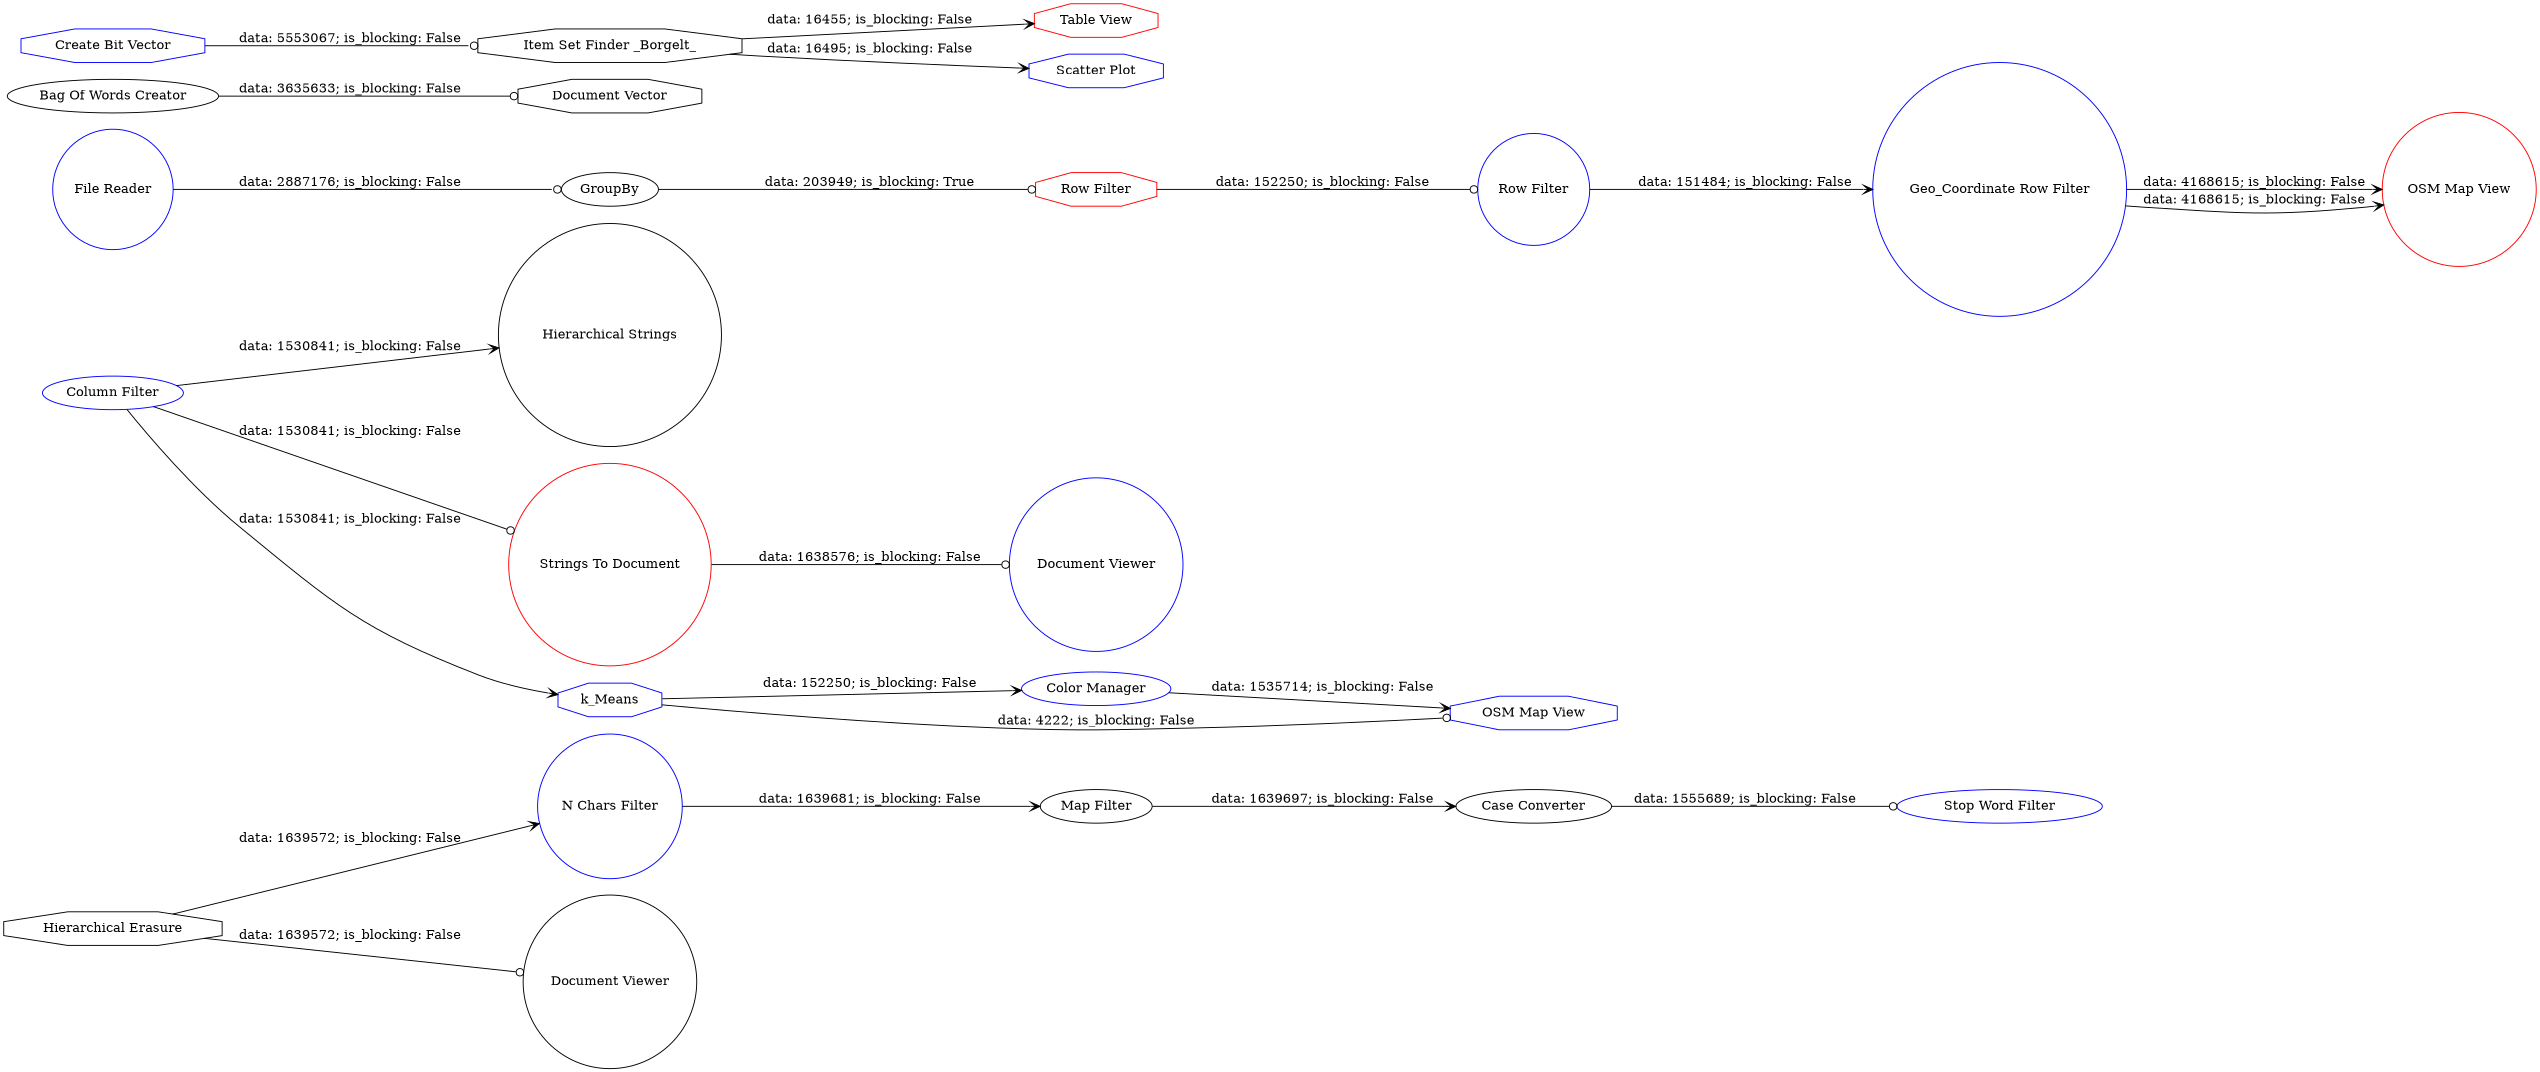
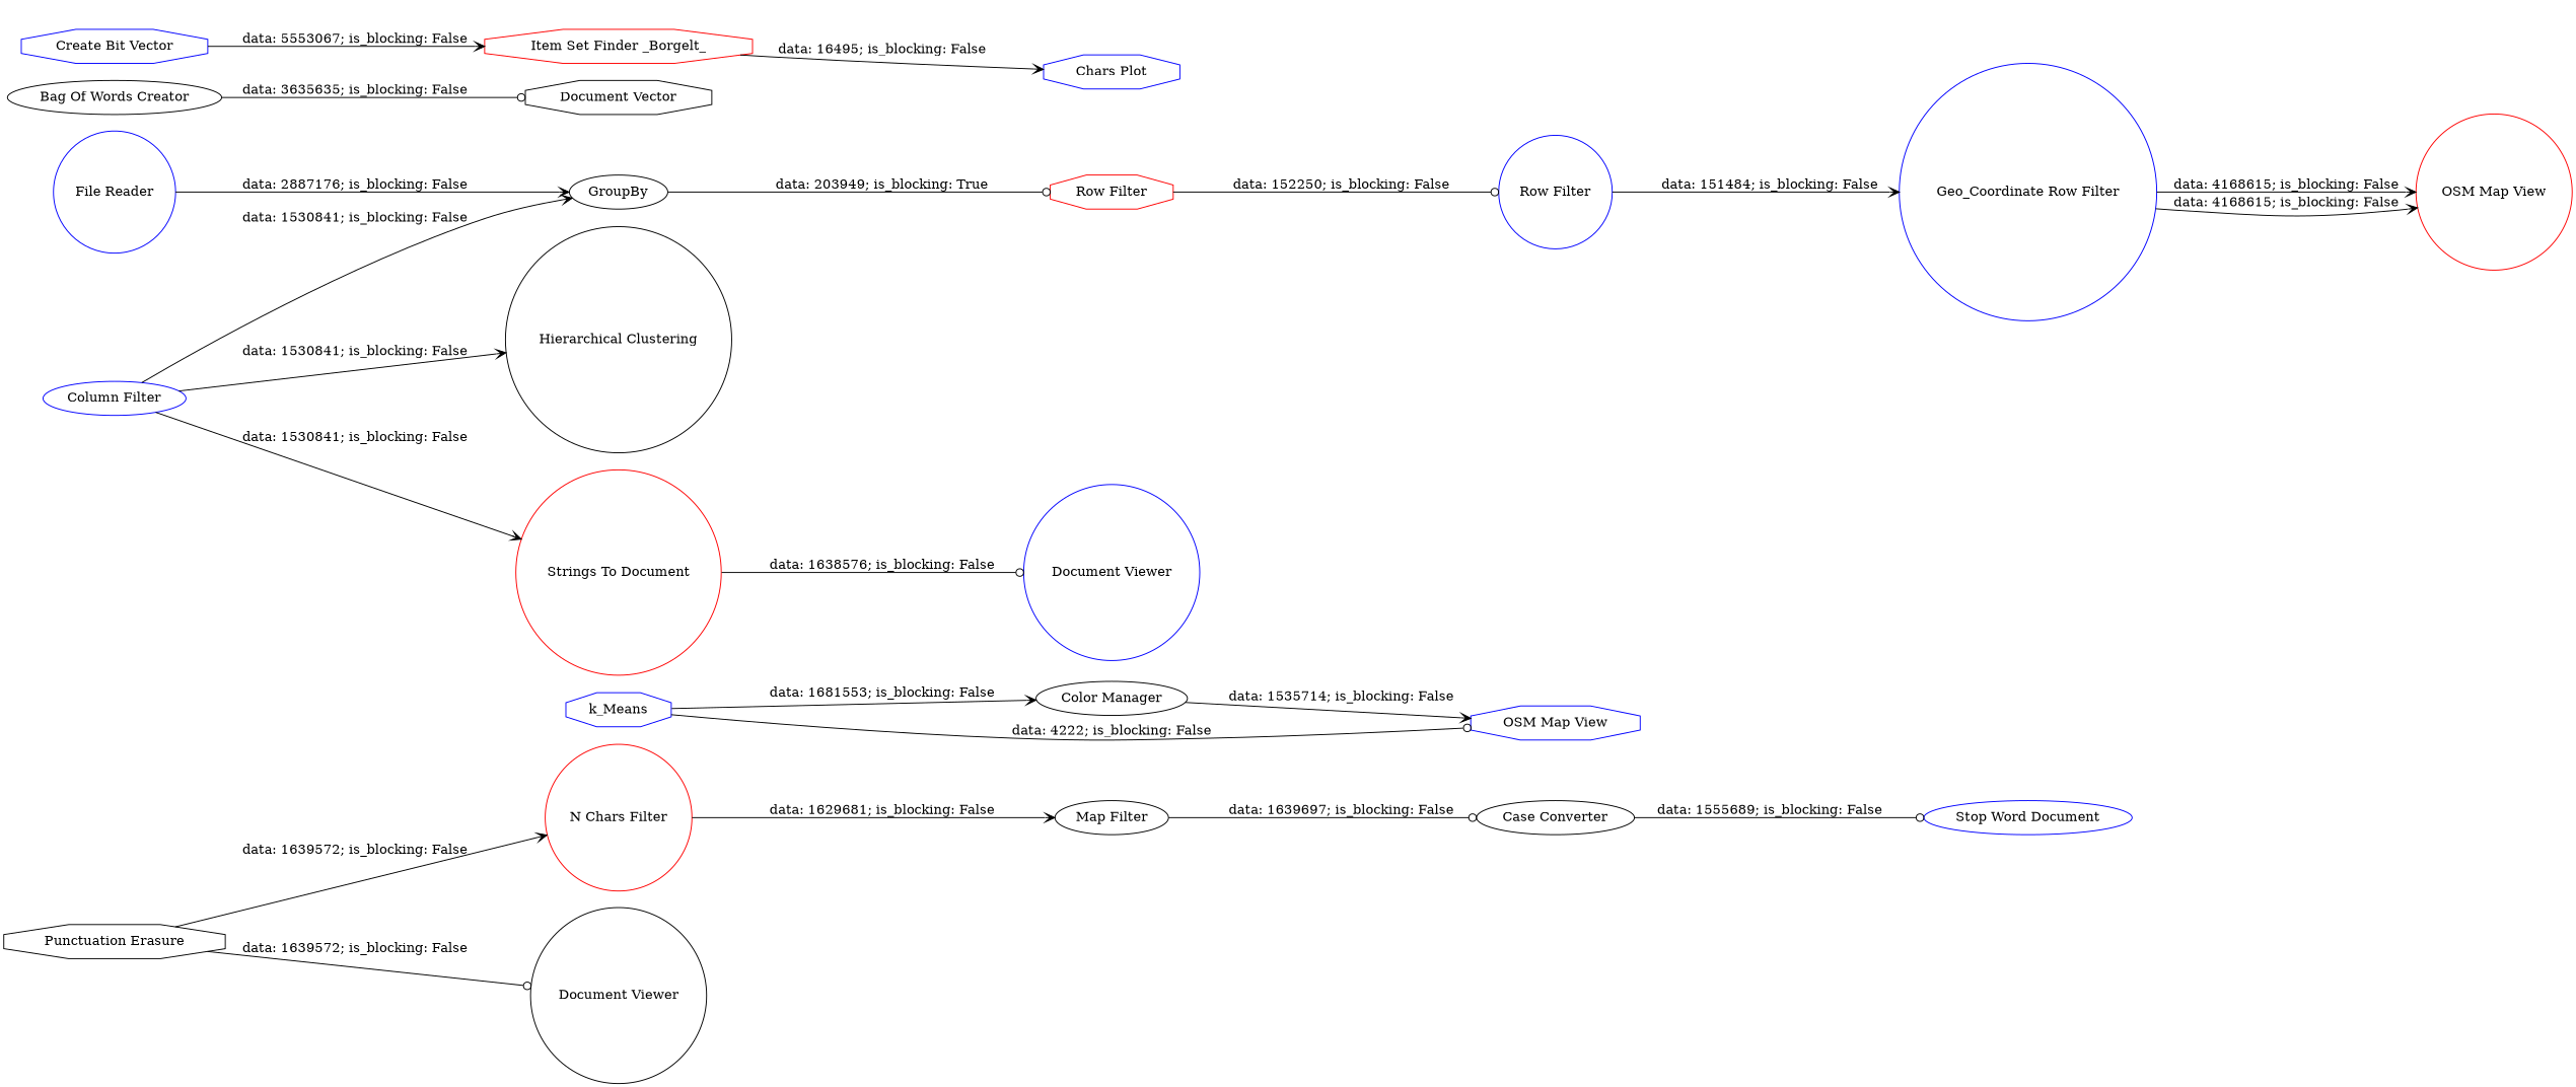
  digraph {
    rankdir=LR
    node [color=blue shape=octagon]
    edge [arrowhead=vee]
    n1 [color=black label="Map Filter" shape=ellipse]
    n2 [color=black label="Case Converter" shape=ellipse]
-   n3 [label="Stop Word Filter" shape=ellipse]
+   n3 [label="Stop Word Document" shape=ellipse]
    n4 [label="OSM Map View"]
-   n5 [label="N Chars Filter" shape=circle]
+   n5 [color=red label="N Chars Filter" shape=circle]
    n6 [label="File Reader" shape=circle]
    n7 [color=black label=GroupBy shape=ellipse]
    n8 [color=red label="Row Filter"]
    n9 [label="Column Filter" shape=ellipse]
    n10 [label=k_Means]
    n11 [color=red label="Strings To Document" shape=circle]
-   n12 [color=black label="Hierarchical Strings" shape=circle]
-   n13 [label="Color Manager" shape=ellipse]
+   n12 [color=black label="Hierarchical Clustering" shape=circle]
+   n13 [color=black label="Color Manager" shape=ellipse]
    n14 [label="Document Viewer" shape=circle]
    n15 [color=black label="Bag Of Words Creator" shape=ellipse]
    n16 [color=black label="Document Vector"]
    n17 [label="Row Filter" shape=circle]
    n18 [label="Geo_Coordinate Row Filter" shape=circle]
    n19 [color=red label="OSM Map View" shape=circle]
-   n20 [color=black label="Hierarchical Erasure"]
+   n20 [color=black label="Punctuation Erasure"]
    n21 [color=black label="Document Viewer" shape=circle]
-   n22 [color=black label="Item Set Finder _Borgelt_"]
-   n23 [color=red label="Table View"]
-   n24 [label="Scatter Plot"]
+   n22 [color=red label="Item Set Finder _Borgelt_"]
+   n24 [label="Chars Plot"]
    n25 [label="Create Bit Vector"]
-   n1 -> n2 [label="data: 1639697; is_blocking: False"]
+   n1 -> n2 [arrowhead=odot label="data: 1639697; is_blocking: False"]
    n2 -> n3 [arrowhead=odot label="data: 1555689; is_blocking: False"]
-   n5 -> n1 [label="data: 1639681; is_blocking: False"]
-   n6 -> n7 [arrowhead=odot label="data: 2887176; is_blocking: False"]
+   n5 -> n1 [label="data: 1629681; is_blocking: False"]
+   n6 -> n7 [label="data: 2887176; is_blocking: False"]
    n7 -> n8 [arrowhead=odot label="data: 203949; is_blocking: True"]
    n8 -> n17 [arrowhead=odot label="data: 152250; is_blocking: False"]
-   n9 -> n10 [label="data: 1530841; is_blocking: False"]
-   n9 -> n11 [arrowhead=odot label="data: 1530841; is_blocking: False"]
+   n9 -> n7 [label="data: 1530841; is_blocking: False"]
+   n9 -> n11 [label="data: 1530841; is_blocking: False"]
    n9 -> n12 [label="data: 1530841; is_blocking: False"]
    n10 -> n4 [arrowhead=odot label="data: 4222; is_blocking: False"]
-   n10 -> n13 [label="data: 152250; is_blocking: False"]
+   n10 -> n13 [label="data: 1681553; is_blocking: False"]
    n11 -> n14 [arrowhead=odot label="data: 1638576; is_blocking: False"]
    n13 -> n4 [label="data: 1535714; is_blocking: False"]
-   n15 -> n16 [arrowhead=odot label="data: 3635633; is_blocking: False"]
+   n15 -> n16 [arrowhead=odot label="data: 3635635; is_blocking: False"]
    n17 -> n18 [label="data: 151484; is_blocking: False"]
    n18 -> n19 [label="data: 4168615; is_blocking: False"]
    n18 -> n19 [label="data: 4168615; is_blocking: False"]
    n20 -> n5 [label="data: 1639572; is_blocking: False"]
    n20 -> n21 [arrowhead=odot label="data: 1639572; is_blocking: False"]
-   n22 -> n23 [label="data: 16455; is_blocking: False"]
    n22 -> n24 [label="data: 16495; is_blocking: False"]
-   n25 -> n22 [arrowhead=odot label="data: 5553067; is_blocking: False"]
+   n25 -> n22 [label="data: 5553067; is_blocking: False"]
  }
